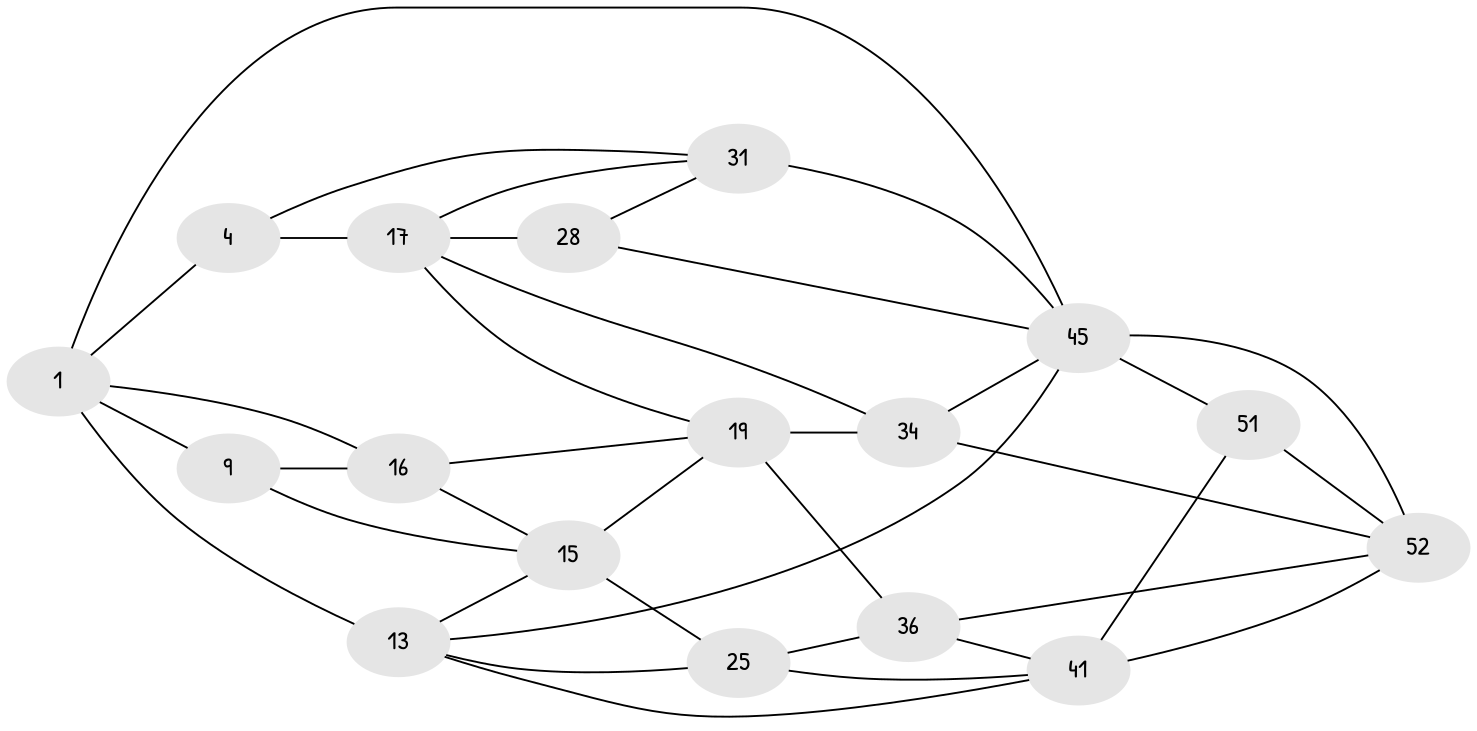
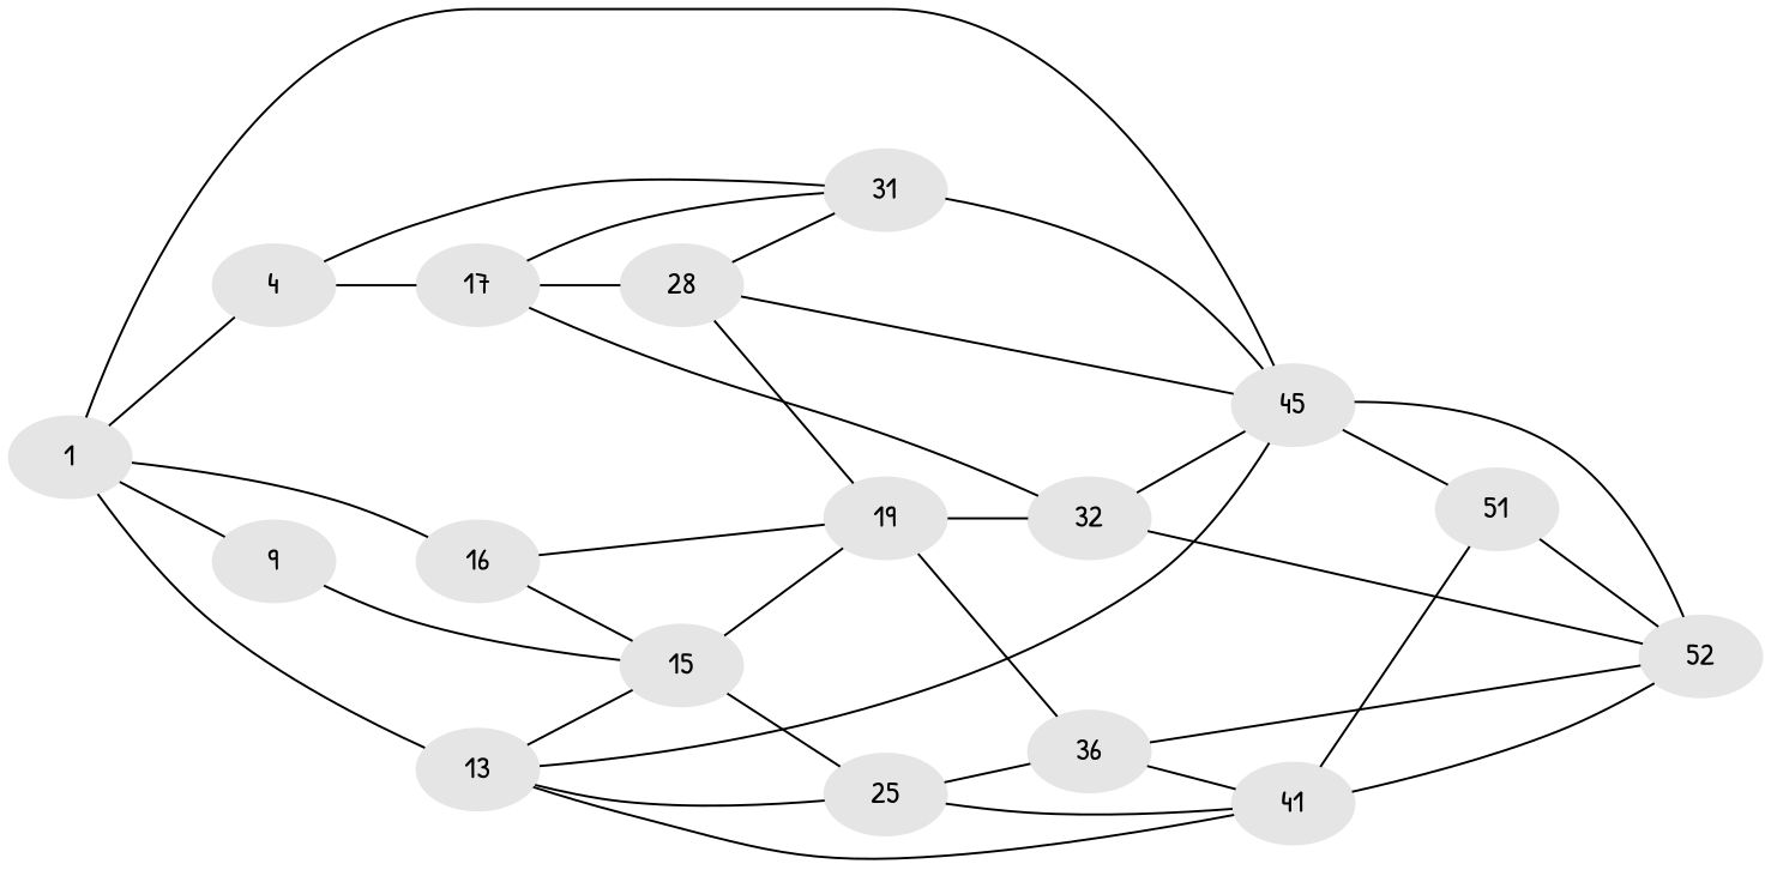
  graph {
    fontname="Patrick Hand"
    rankdir=LR
    node [color=gray90 fontname="Patrick Hand" style=filled]
    edge [fontname="Patrick Hand"]
    1 [super="+2+6"]
    4 [super="+16+5"]
    9 [super="+10"]
    n4 [label=16 super="+12"]
    13 [super="+40+14"]
    45 [super="+46+49"]
    17 [super="+30+18"]
    31 [super="+32"]
    15 [super="+22"]
    19 [super="+24+20"]
    25 [super="+35"]
    41 [super="+42"]
    52 [super="+53"]
    51
    28 [super="+29+50"]
-   34 [super="+47"]
+   34 [super="+47" label=32]
    36 [super="+37"]
    1 -- 4 [weight=2]
    1 -- 9 [weight=2]
    1 -- n4
    1 -- 13
    1 -- 45
    4 -- 17 [weight=2]
    4 -- 31 [weight=2]
-   9 -- n4
    9 -- 15
    n4 -- 15
    n4 -- 19
    13 -- 45
    13 -- 15
    13 -- 25
    13 -- 41
    45 -- 52
    45 -- 51
    17 -- 31
-   17 -- 19
+   28 -- 19
    17 -- 28 [weight=2]
    17 -- 34
    31 -- 45
    15 -- 19
    15 -- 25
    19 -- 34 [weight=2]
    19 -- 36
    25 -- 41
    25 -- 36
    41 -- 52 [weight=2]
    41 -- 51
    51 -- 52
    28 -- 45
    28 -- 31 [weight=2]
    34 -- 45
    34 -- 52
    36 -- 41
    36 -- 52
  }
